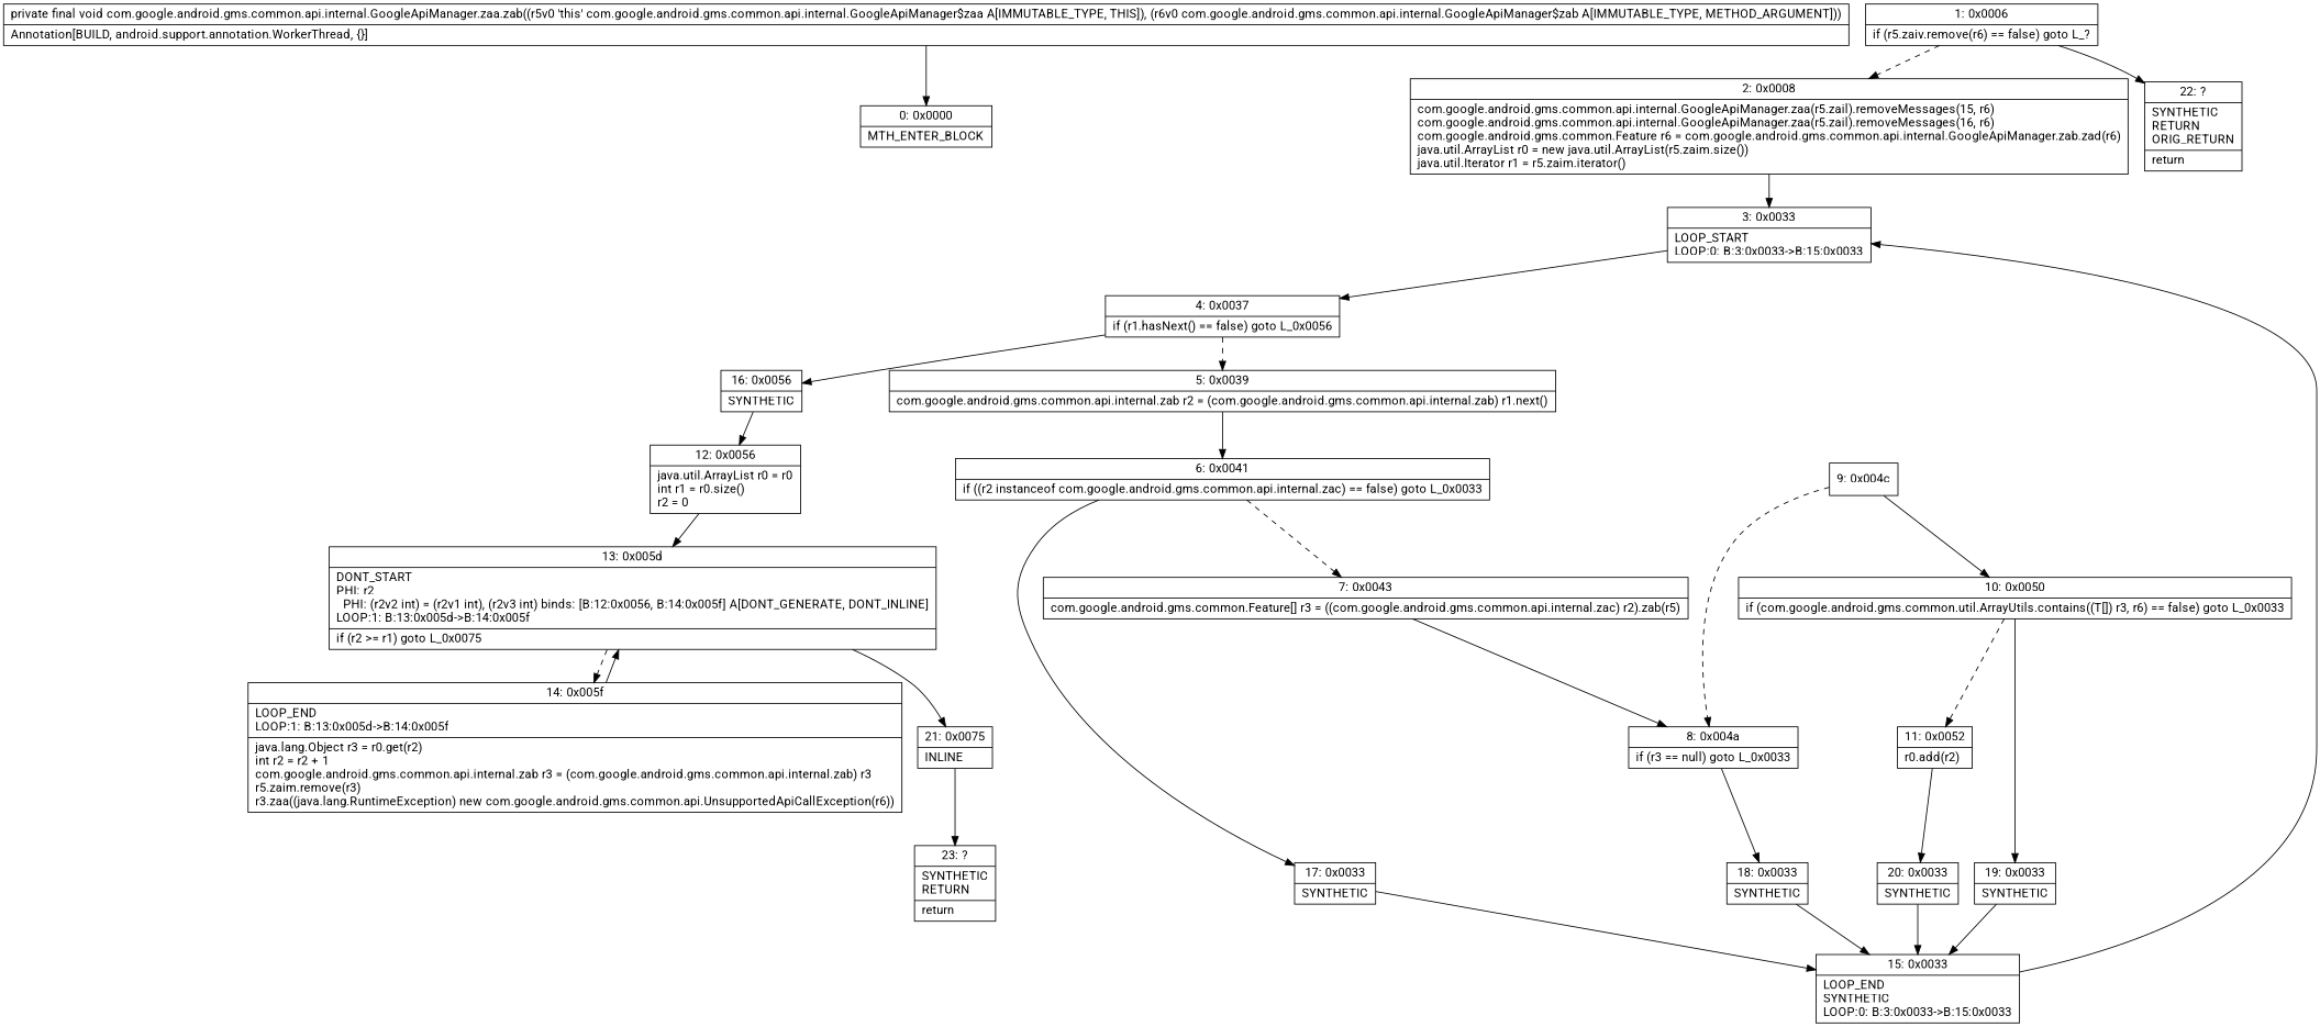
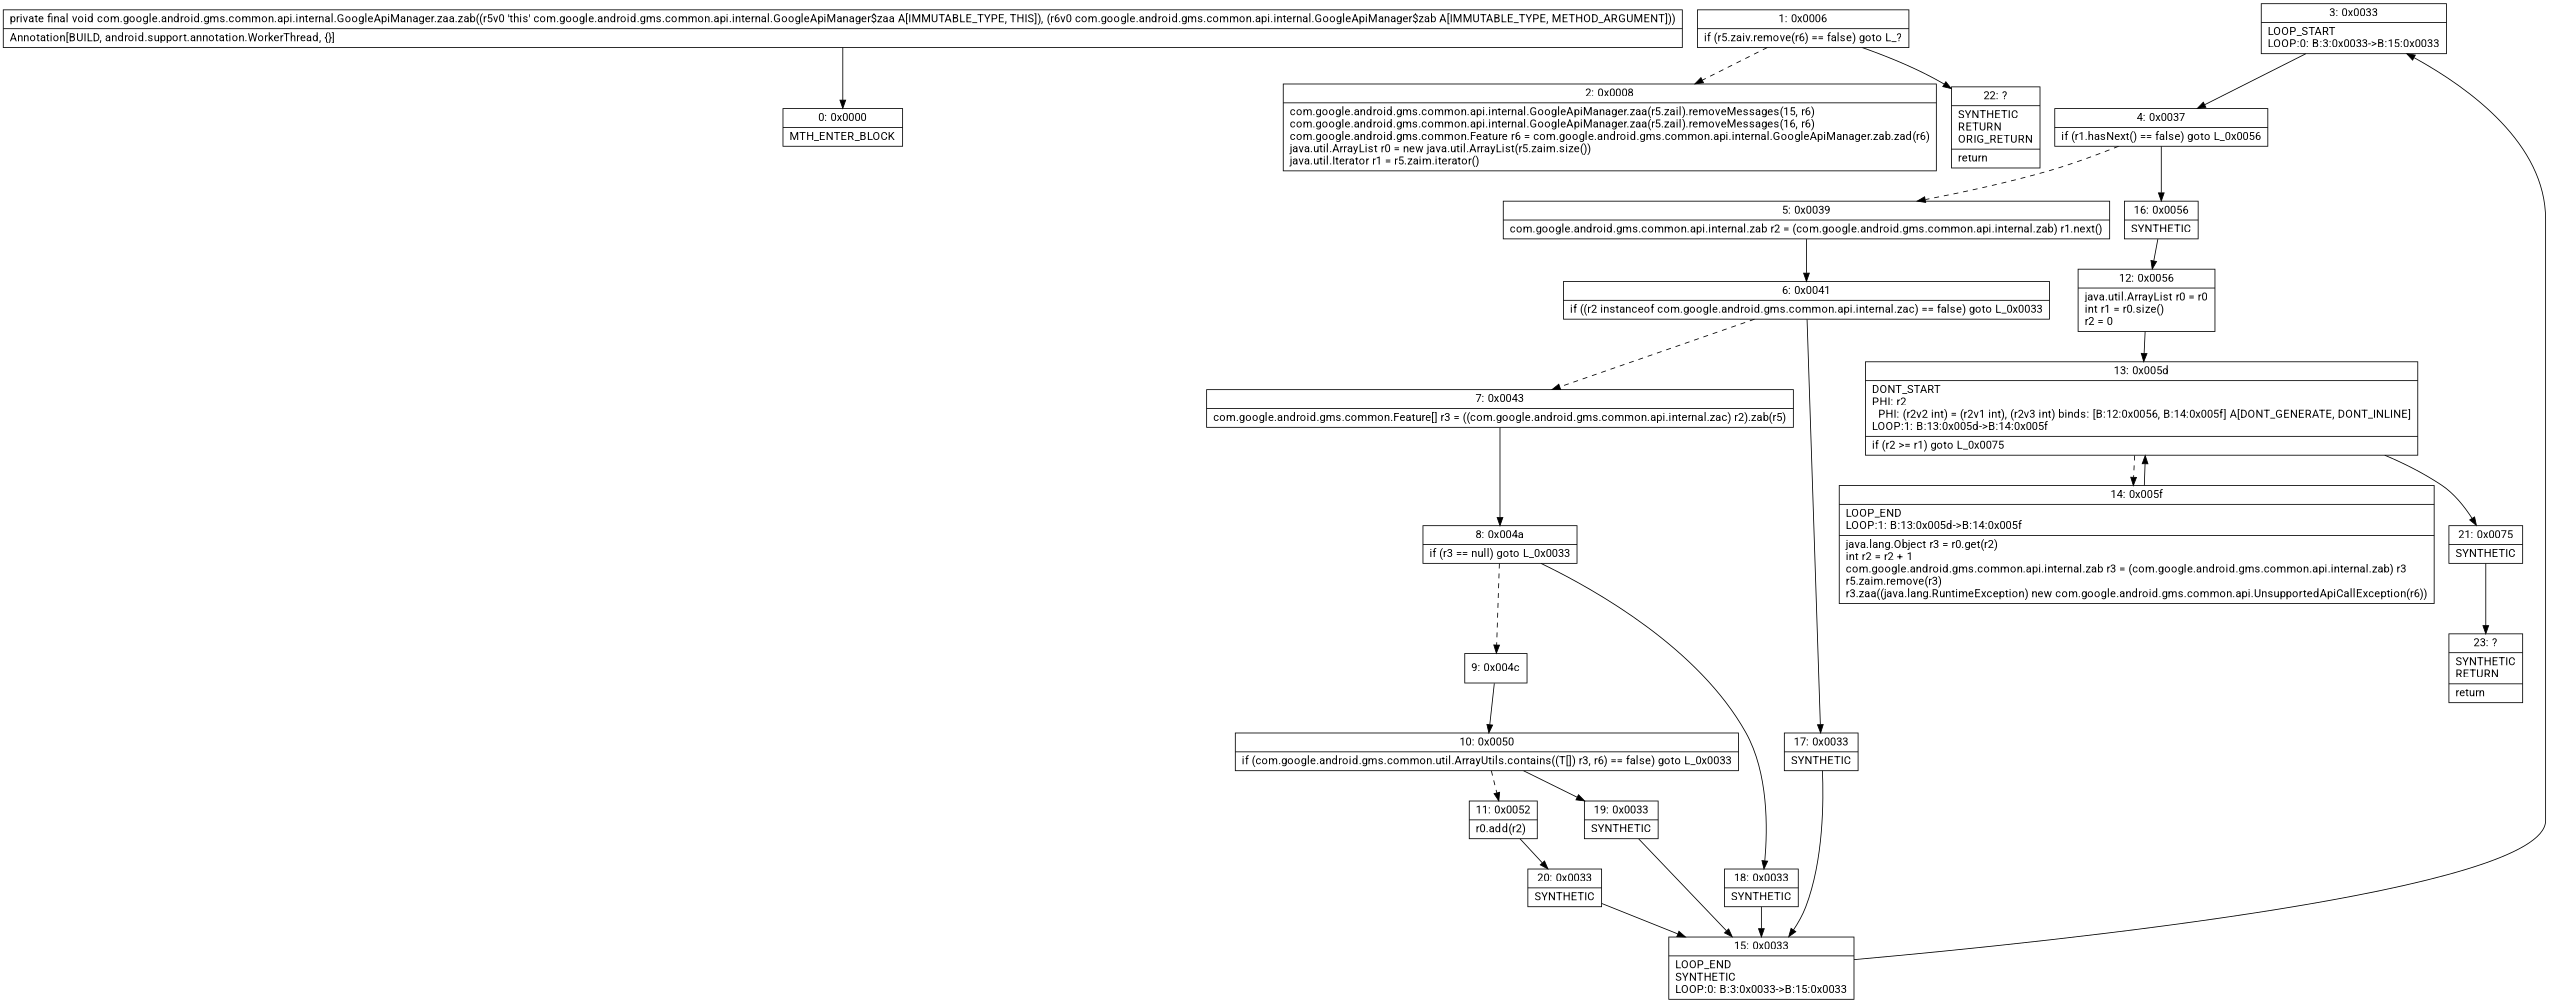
  digraph {
    fontname=Roboto
    node [fontname=Roboto shape=record]
    edge [fontname=Roboto]
    n1 [label="{0\:\ 0x0000|MTH_ENTER_BLOCK\l}"]
    n2 [label="{1\:\ 0x0006|if (r5.zaiv.remove(r6) == false) goto L_?\l}"]
    n3 [label="{2\:\ 0x0008|com.google.android.gms.common.api.internal.GoogleApiManager.zaa(r5.zail).removeMessages(15, r6)\lcom.google.android.gms.common.api.internal.GoogleApiManager.zaa(r5.zail).removeMessages(16, r6)\lcom.google.android.gms.common.Feature r6 = com.google.android.gms.common.api.internal.GoogleApiManager.zab.zad(r6)\ljava.util.ArrayList r0 = new java.util.ArrayList(r5.zaim.size())\ljava.util.Iterator r1 = r5.zaim.iterator()\l}"]
    n4 [label="{22\:\ ?|SYNTHETIC\lRETURN\lORIG_RETURN\l|return\l}"]
    n5 [label="{3\:\ 0x0033|LOOP_START\lLOOP:0: B:3:0x0033\-\>B:15:0x0033\l}"]
    n6 [label="{4\:\ 0x0037|if (r1.hasNext() == false) goto L_0x0056\l}"]
    n7 [label="{5\:\ 0x0039|com.google.android.gms.common.api.internal.zab r2 = (com.google.android.gms.common.api.internal.zab) r1.next()\l}"]
    n8 [label="{16\:\ 0x0056|SYNTHETIC\l}"]
    n9 [label="{6\:\ 0x0041|if ((r2 instanceof com.google.android.gms.common.api.internal.zac) == false) goto L_0x0033\l}"]
    n10 [label="{12\:\ 0x0056|java.util.ArrayList r0 = r0\lint r1 = r0.size()\lr2 = 0\l}"]
    n11 [label="{7\:\ 0x0043|com.google.android.gms.common.Feature[] r3 = ((com.google.android.gms.common.api.internal.zac) r2).zab(r5)\l}"]
    n12 [label="{17\:\ 0x0033|SYNTHETIC\l}"]
    n13 [label="{8\:\ 0x004a|if (r3 == null) goto L_0x0033\l}"]
    n14 [label="{15\:\ 0x0033|LOOP_END\lSYNTHETIC\lLOOP:0: B:3:0x0033\-\>B:15:0x0033\l}"]
    n15 [label="{9\:\ 0x004c}"]
    n16 [label="{18\:\ 0x0033|SYNTHETIC\l}"]
    n17 [label="{10\:\ 0x0050|if (com.google.android.gms.common.util.ArrayUtils.contains((T[]) r3, r6) == false) goto L_0x0033\l}"]
    n18 [label="{11\:\ 0x0052|r0.add(r2)\l}"]
    n19 [label="{19\:\ 0x0033|SYNTHETIC\l}"]
    n20 [label="{20\:\ 0x0033|SYNTHETIC\l}"]
    n21 [label="{13\:\ 0x005d|DONT_START\lPHI: r2 \l  PHI: (r2v2 int) = (r2v1 int), (r2v3 int) binds: [B:12:0x0056, B:14:0x005f] A[DONT_GENERATE, DONT_INLINE]\lLOOP:1: B:13:0x005d\-\>B:14:0x005f\l|if (r2 \>= r1) goto L_0x0075\l}"]
    n22 [label="{14\:\ 0x005f|LOOP_END\lLOOP:1: B:13:0x005d\-\>B:14:0x005f\l|java.lang.Object r3 = r0.get(r2)\lint r2 = r2 + 1\lcom.google.android.gms.common.api.internal.zab r3 = (com.google.android.gms.common.api.internal.zab) r3\lr5.zaim.remove(r3)\lr3.zaa((java.lang.RuntimeException) new com.google.android.gms.common.api.UnsupportedApiCallException(r6))\l}"]
-   n23 [label="{21\:\ 0x0075|INLINE\l}"]
+   n23 [label="{21\:\ 0x0075|SYNTHETIC\l}"]
    n24 [label="{23\:\ ?|SYNTHETIC\lRETURN\l|return\l}"]
    n25 [label="{private final void com.google.android.gms.common.api.internal.GoogleApiManager.zaa.zab((r5v0 'this' com.google.android.gms.common.api.internal.GoogleApiManager$zaa A[IMMUTABLE_TYPE, THIS]), (r6v0 com.google.android.gms.common.api.internal.GoogleApiManager$zab A[IMMUTABLE_TYPE, METHOD_ARGUMENT]))  | Annotation[BUILD, android.support.annotation.WorkerThread, \{\}]\l}"]
    n2 -> n3 [style=dashed]
    n2 -> n4
-   n3 -> n5
    n5 -> n6
    n6 -> n7 [style=dashed]
    n6 -> n8
    n7 -> n9
    n8 -> n10
    n9 -> n11 [style=dashed]
    n9 -> n12
    n10 -> n21
    n11 -> n13
    n12 -> n14
-   n15 -> n13 [style=dashed]
+   n13 -> n15 [style=dashed]
    n13 -> n16
    n14 -> n5
    n15 -> n17
    n16 -> n14
    n17 -> n18 [style=dashed]
    n17 -> n19
    n18 -> n20
    n19 -> n14
    n20 -> n14
    n21 -> n22 [style=dashed]
    n21 -> n23
    n22 -> n21
    n23 -> n24
    n25 -> n1
  }
